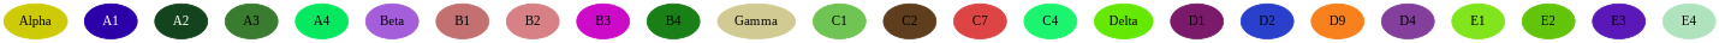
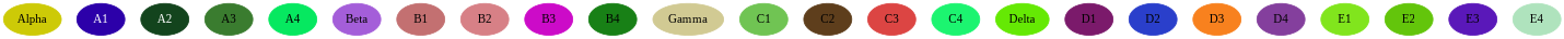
  digraph {
    fontname="Liberation Serif"
    node [fontcolor="#000000" shape=ellipse style=filled fontname="Liberation Serif"]
    n1 [color="#cdca07" label=Alpha]
    n2 [color="#2c00a9" fontcolor="#ffffff" label=A1]
    n3 [color="#13441d" fontcolor="#ffffff" label=A2]
    n4 [color="#3a7c2f" label=A3]
    n5 [color="#06e860" label=A4]
    n6 [color="#a45ed9" label=Beta]
    n7 [color="#c37071" label=B1]
    n8 [color="#d78086" label=B2]
    n9 [color="#cc0bc8" label=B3]
    n10 [color="#188016" label=B4]
    n11 [color="#d1ca93" label=Gamma]
    n12 [color="#70c453" label=C1]
    n13 [color="#5e3e1c" label=C2]
-   n14 [color="#dc4543" label=C7]
+   n14 [color="#dc4543" label=C3]
    n15 [color="#1cf470" label=C4]
    n16 [color="#65e904" label=Delta]
    n17 [color="#7b1a6b" label=D1]
    n18 [color="#2a3fcb" label=D2]
-   n19 [color="#f8811e" label=D9]
+   n19 [color="#f8811e" label=D3]
    n20 [color="#843f9d" label=D4]
    n21 [color="#81e51d" label=E1]
    n22 [color="#63c50b" label=E2]
    n23 [color="#5a18b9" label=E3]
    n24 [color="#afe3bd" label=E4]
  }
